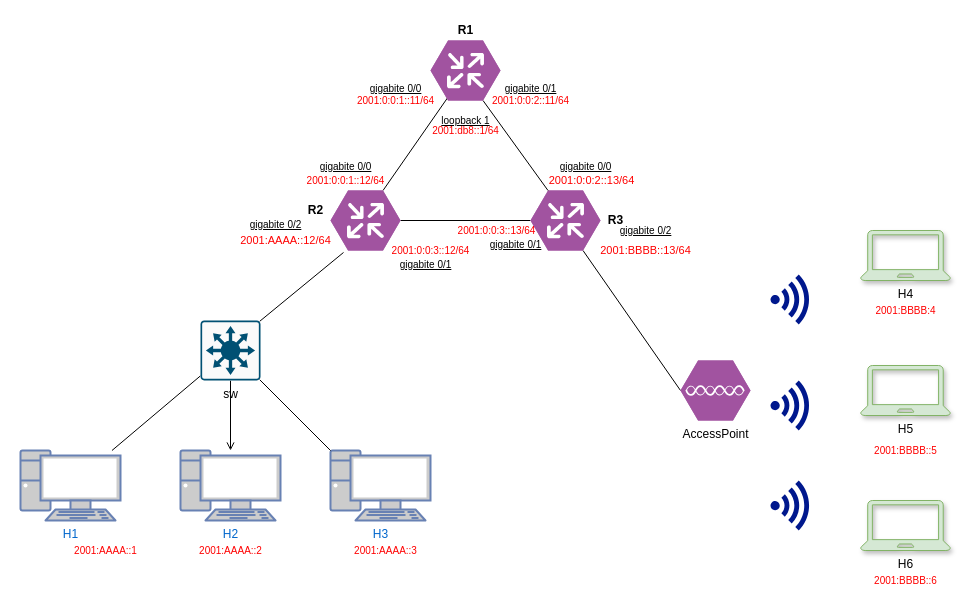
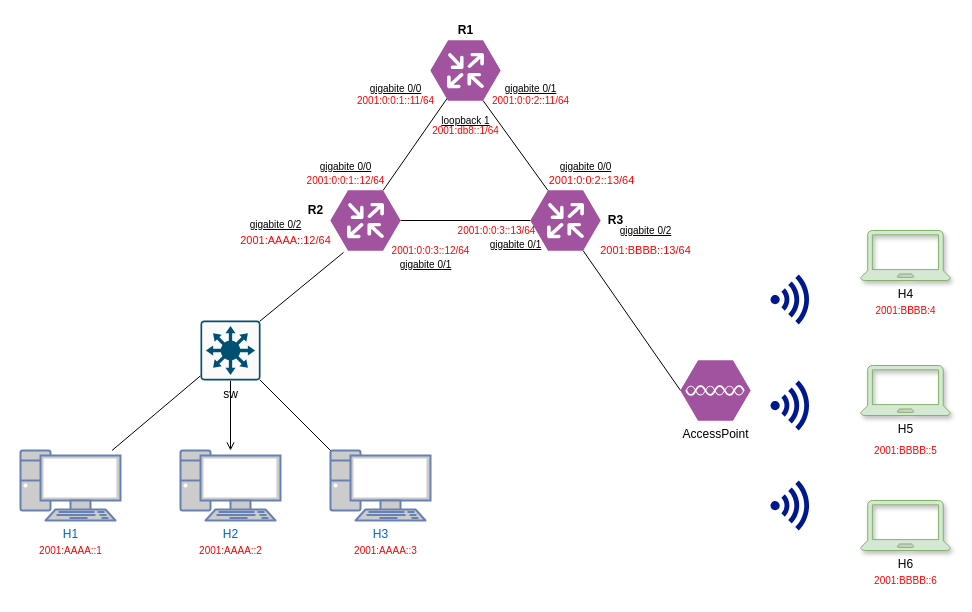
  <mxCell id="0" />
  <mxCell id="1" parent="0" />
  <mxCell id="2" value="H1" style="fontColor=#0066CC;verticalAlign=top;verticalLabelPosition=bottom;labelPosition=center;align=center;html=1;outlineConnect=0;fillColor=#CCCCCC;strokeColor=#6881B3;gradientColor=none;gradientDirection=north;strokeWidth=2;shape=mxgraph.networks.pc;" vertex="1" parent="1"><mxGeometry x="20" y="450" width="100" height="70" as="geometry" /></mxCell>
  <mxCell id="3" value="H2" style="fontColor=#0066CC;verticalAlign=top;verticalLabelPosition=bottom;labelPosition=center;align=center;html=1;outlineConnect=0;fillColor=#CCCCCC;strokeColor=#6881B3;gradientColor=none;gradientDirection=north;strokeWidth=2;shape=mxgraph.networks.pc;" vertex="1" parent="1"><mxGeometry x="180" y="450" width="100" height="70" as="geometry" /></mxCell>
  <mxCell id="4" value="H3" style="fontColor=#0066CC;verticalAlign=top;verticalLabelPosition=bottom;labelPosition=center;align=center;html=1;outlineConnect=0;fillColor=#CCCCCC;strokeColor=#6881B3;gradientColor=none;gradientDirection=north;strokeWidth=2;shape=mxgraph.networks.pc;" vertex="1" parent="1"><mxGeometry x="330" y="450" width="100" height="70" as="geometry" /></mxCell>
  <mxCell id="5" style="rounded=0;orthogonalLoop=1;jettySize=auto;html=1;endArrow=none;endFill=0;" edge="1" parent="1" source="9" target="2"><mxGeometry relative="1" as="geometry" /></mxCell>
  <mxCell id="6" style="edgeStyle=none;rounded=0;orthogonalLoop=1;jettySize=auto;html=1;exitX=0.5;exitY=1;exitDx=0;exitDy=0;exitPerimeter=0;endArrow=open;endFill=0;strokeColor=#000000;" edge="1" parent="1" source="9" target="3"><mxGeometry relative="1" as="geometry" /></mxCell>
  <mxCell id="7" style="edgeStyle=none;rounded=0;orthogonalLoop=1;jettySize=auto;html=1;exitX=0.985;exitY=0.985;exitDx=0;exitDy=0;exitPerimeter=0;entryX=0;entryY=0;entryDx=0;entryDy=0;entryPerimeter=0;endArrow=none;endFill=0;strokeColor=#000000;" edge="1" parent="1" source="9" target="4"><mxGeometry relative="1" as="geometry" /></mxCell>
  <mxCell id="8" style="edgeStyle=none;rounded=0;orthogonalLoop=1;jettySize=auto;html=1;exitX=0.985;exitY=0.015;exitDx=0;exitDy=0;exitPerimeter=0;entryX=0.186;entryY=1.033;entryDx=0;entryDy=0;entryPerimeter=0;endArrow=none;endFill=0;strokeColor=#000000;" edge="1" parent="1" source="9" target="12"><mxGeometry relative="1" as="geometry" /></mxCell>
  <mxCell id="9" value="sw" style="points=[[0.015,0.015,0],[0.985,0.015,0],[0.985,0.985,0],[0.015,0.985,0],[0.25,0,0],[0.5,0,0],[0.75,0,0],[1,0.25,0],[1,0.5,0],[1,0.75,0],[0.75,1,0],[0.5,1,0],[0.25,1,0],[0,0.75,0],[0,0.5,0],[0,0.25,0]];verticalLabelPosition=bottom;html=1;verticalAlign=top;aspect=fixed;align=center;pointerEvents=1;shape=mxgraph.cisco19.rect;prIcon=l3_switch;fillColor=#FAFAFA;strokeColor=#005073;" vertex="1" parent="1"><mxGeometry x="200" y="320" width="60" height="60" as="geometry" /></mxCell>
  <mxCell id="10" style="edgeStyle=none;rounded=0;orthogonalLoop=1;jettySize=auto;html=1;exitX=1;exitY=0.5;exitDx=0;exitDy=0;exitPerimeter=0;entryX=0;entryY=0.5;entryDx=0;entryDy=0;entryPerimeter=0;endArrow=none;endFill=0;strokeColor=#000000;" edge="1" parent="1" source="12" target="14"><mxGeometry relative="1" as="geometry" /></mxCell>
  <mxCell id="11" style="edgeStyle=none;rounded=0;orthogonalLoop=1;jettySize=auto;html=1;exitX=0.75;exitY=0;exitDx=0;exitDy=0;exitPerimeter=0;entryX=0.257;entryY=0.933;entryDx=0;entryDy=0;entryPerimeter=0;endArrow=none;endFill=0;strokeColor=#000000;" edge="1" parent="1" source="12" target="16"><mxGeometry relative="1" as="geometry" /></mxCell>
  <mxCell id="12" value="" style="verticalLabelPosition=bottom;html=1;fillColor=#A153A0;strokeColor=#ffffff;verticalAlign=top;align=center;points=[[0,0.5,0],[0.125,0.25,0],[0.25,0,0],[0.5,0,0],[0.75,0,0],[0.875,0.25,0],[1,0.5,0],[0.875,0.75,0],[0.75,1,0],[0.5,1,0],[0.125,0.75,0]];pointerEvents=1;shape=mxgraph.cisco_safe.compositeIcon;bgIcon=mxgraph.cisco_safe.design.blank_device;resIcon=mxgraph.cisco_safe.design.router;" vertex="1" parent="1"><mxGeometry x="330" y="190" width="70" height="60" as="geometry" /></mxCell>
  <mxCell id="13" style="edgeStyle=none;rounded=0;orthogonalLoop=1;jettySize=auto;html=1;exitX=0.75;exitY=1;exitDx=0;exitDy=0;exitPerimeter=0;entryX=0;entryY=0.5;entryDx=0;entryDy=0;entryPerimeter=0;endArrow=none;endFill=0;strokeColor=#000000;" edge="1" parent="1" source="14" target="17"><mxGeometry relative="1" as="geometry" /></mxCell>
  <mxCell id="14" value="" style="verticalLabelPosition=bottom;html=1;fillColor=#A153A0;strokeColor=#ffffff;verticalAlign=top;align=center;points=[[0,0.5,0],[0.125,0.25,0],[0.25,0,0],[0.5,0,0],[0.75,0,0],[0.875,0.25,0],[1,0.5,0],[0.875,0.75,0],[0.75,1,0],[0.5,1,0],[0.125,0.75,0]];pointerEvents=1;shape=mxgraph.cisco_safe.compositeIcon;bgIcon=mxgraph.cisco_safe.design.blank_device;resIcon=mxgraph.cisco_safe.design.router;" vertex="1" parent="1"><mxGeometry x="530" y="190" width="70" height="60" as="geometry" /></mxCell>
  <mxCell id="15" style="edgeStyle=none;rounded=0;orthogonalLoop=1;jettySize=auto;html=1;exitX=0.75;exitY=1;exitDx=0;exitDy=0;exitPerimeter=0;entryX=0.25;entryY=0;entryDx=0;entryDy=0;entryPerimeter=0;endArrow=none;endFill=0;strokeColor=#000000;" edge="1" parent="1" source="16" target="14"><mxGeometry relative="1" as="geometry" /></mxCell>
  <mxCell id="16" value="" style="verticalLabelPosition=bottom;html=1;fillColor=#A153A0;strokeColor=#ffffff;verticalAlign=top;align=center;points=[[0,0.5,0],[0.125,0.25,0],[0.25,0,0],[0.5,0,0],[0.75,0,0],[0.875,0.25,0],[1,0.5,0],[0.875,0.75,0],[0.75,1,0],[0.5,1,0],[0.125,0.75,0]];pointerEvents=1;shape=mxgraph.cisco_safe.compositeIcon;bgIcon=mxgraph.cisco_safe.design.blank_device;resIcon=mxgraph.cisco_safe.design.router;" vertex="1" parent="1"><mxGeometry x="430" y="40" width="70" height="60" as="geometry" /></mxCell>
  <mxCell id="17" value="AccessPoint" style="verticalLabelPosition=bottom;html=1;fillColor=#A153A0;strokeColor=#ffffff;verticalAlign=top;align=center;points=[[0,0.5,0],[0.125,0.25,0],[0.25,0,0],[0.5,0,0],[0.75,0,0],[0.875,0.25,0],[1,0.5,0],[0.875,0.75,0],[0.75,1,0],[0.5,1,0],[0.125,0.75,0]];pointerEvents=1;shape=mxgraph.cisco_safe.compositeIcon;bgIcon=mxgraph.cisco_safe.design.blank_device;resIcon=mxgraph.cisco_safe.design.access_point;" vertex="1" parent="1"><mxGeometry x="680" y="360" width="70" height="60" as="geometry" /></mxCell>
  <mxCell id="18" value="H6" style="pointerEvents=1;shadow=1;dashed=0;html=1;strokeColor=#82b366;fillColor=#d5e8d4;labelPosition=center;verticalLabelPosition=bottom;verticalAlign=top;outlineConnect=0;align=center;shape=mxgraph.office.devices.laptop;" vertex="1" parent="1"><mxGeometry x="860" y="500" width="90" height="50" as="geometry" /></mxCell>
  <mxCell id="19" value="H5" style="pointerEvents=1;shadow=1;dashed=0;html=1;strokeColor=#82b366;fillColor=#d5e8d4;labelPosition=center;verticalLabelPosition=bottom;verticalAlign=top;outlineConnect=0;align=center;shape=mxgraph.office.devices.laptop;" vertex="1" parent="1"><mxGeometry x="860" y="365" width="90" height="50" as="geometry" /></mxCell>
  <mxCell id="20" value="H4" style="pointerEvents=1;shadow=1;dashed=0;html=1;strokeColor=#82b366;fillColor=#d5e8d4;labelPosition=center;verticalLabelPosition=bottom;verticalAlign=top;outlineConnect=0;align=center;shape=mxgraph.office.devices.laptop;" vertex="1" parent="1"><mxGeometry x="860" y="230" width="90" height="50" as="geometry" /></mxCell>
  <mxCell id="21" value="R3" style="text;html=1;align=center;verticalAlign=middle;resizable=0;points=[];autosize=1;fontStyle=1" vertex="1" parent="1"><mxGeometry x="600" y="210" width="30" height="20" as="geometry" /></mxCell>
  <mxCell id="22" value="R1" style="text;html=1;align=center;verticalAlign=middle;resizable=0;points=[];autosize=1;fontStyle=1" vertex="1" parent="1"><mxGeometry x="450" y="20" width="30" height="20" as="geometry" /></mxCell>
  <mxCell id="23" value="R2" style="text;html=1;align=center;verticalAlign=middle;resizable=0;points=[];autosize=1;fontStyle=1" vertex="1" parent="1"><mxGeometry x="300" y="200" width="30" height="20" as="geometry" /></mxCell>
  <mxCell id="24" value="2001:BBBB::13/64" style="text;html=1;align=center;verticalAlign=middle;resizable=0;points=[];autosize=1;fontSize=11;fontColor=#FF0000;" vertex="1" parent="1"><mxGeometry x="590" y="240" width="110" height="20" as="geometry" /></mxCell>
  <mxCell id="25" value="2001:0:0:3::13/64" style="text;html=1;align=center;verticalAlign=middle;resizable=0;points=[];autosize=1;fontSize=10;fontStyle=0;fontColor=#FF0000;" vertex="1" parent="1"><mxGeometry x="451" y="220" width="90" height="20" as="geometry" /></mxCell>
  <mxCell id="26" value="2001:0:0:2::13/64" style="text;html=1;align=center;verticalAlign=middle;resizable=0;points=[];autosize=1;fontSize=11;fontColor=#FF0000;" vertex="1" parent="1"><mxGeometry x="541" y="170" width="100" height="20" as="geometry" /></mxCell>
  <mxCell id="27" value="2001:AAAA::12/64" style="text;html=1;align=center;verticalAlign=middle;resizable=0;points=[];autosize=1;fontSize=11;fontColor=#FF0000;" vertex="1" parent="1"><mxGeometry x="230" y="230" width="110" height="20" as="geometry" /></mxCell>
  <mxCell id="28" value="&lt;span id=&quot;docs-internal-guid-70469a81-7fff-3385-b875-99ab453dd5ec&quot; style=&quot;font-size: 10px;&quot;&gt;&lt;span style=&quot;font-family: &amp;quot;proxima nova&amp;quot;, sans-serif; background-color: transparent; vertical-align: baseline; font-size: 10px;&quot;&gt;&lt;font style=&quot;font-size: 10px;&quot;&gt;2001:0:0:3::12/64&lt;/font&gt;&lt;/span&gt;&lt;/span&gt;" style="text;html=1;align=center;verticalAlign=middle;resizable=0;points=[];autosize=1;fontSize=10;fontColor=#FF0000;" vertex="1" parent="1"><mxGeometry x="385" y="240" width="90" height="20" as="geometry" /></mxCell>
  <mxCell id="29" value="2001:0:0:1::12/64" style="text;html=1;align=center;verticalAlign=middle;resizable=0;points=[];autosize=1;fontSize=10;fontColor=#FF0000;" vertex="1" parent="1"><mxGeometry x="300" y="170" width="90" height="20" as="geometry" /></mxCell>
  <mxCell id="30" value="2001:0:0:2::11/64" style="text;html=1;align=center;verticalAlign=middle;resizable=0;points=[];autosize=1;fontSize=10;fontColor=#FF0000;" vertex="1" parent="1"><mxGeometry x="485" y="90" width="90" height="20" as="geometry" /></mxCell>
  <mxCell id="31" value="2001:0:0:1::11/64" style="text;html=1;align=center;verticalAlign=middle;resizable=0;points=[];autosize=1;fontSize=10;fontColor=#FF0000;" vertex="1" parent="1"><mxGeometry x="350" y="90" width="90" height="20" as="geometry" /></mxCell>
  <mxCell id="32" value="2001:db8::1/64" style="text;html=1;align=center;verticalAlign=middle;resizable=0;points=[];autosize=1;fontSize=10;fontColor=#FF0000;" vertex="1" parent="1"><mxGeometry x="425" y="120" width="80" height="20" as="geometry" /></mxCell>
  <mxCell id="33" value="loopback 1" style="text;html=1;align=center;verticalAlign=middle;resizable=0;points=[];autosize=1;fontSize=10;fontStyle=4" vertex="1" parent="1"><mxGeometry x="435" y="110" width="60" height="20" as="geometry" /></mxCell>
  <mxCell id="34" value="gigabite 0/0" style="text;html=1;align=center;verticalAlign=middle;resizable=0;points=[];autosize=1;fontSize=10;fontStyle=4" vertex="1" parent="1"><mxGeometry x="360" y="78" width="70" height="20" as="geometry" /></mxCell>
  <mxCell id="35" value="gigabite 0/1" style="text;html=1;align=center;verticalAlign=middle;resizable=0;points=[];autosize=1;fontSize=10;fontStyle=4" vertex="1" parent="1"><mxGeometry x="495" y="78" width="70" height="20" as="geometry" /></mxCell>
  <mxCell id="36" value="gigabite 0/0" style="text;html=1;align=center;verticalAlign=middle;resizable=0;points=[];autosize=1;fontSize=10;fontStyle=4" vertex="1" parent="1"><mxGeometry x="310" y="156" width="70" height="20" as="geometry" /></mxCell>
  <mxCell id="37" value="gigabite 0/0" style="text;html=1;align=center;verticalAlign=middle;resizable=0;points=[];autosize=1;fontSize=10;fontStyle=4" vertex="1" parent="1"><mxGeometry x="550" y="156" width="70" height="20" as="geometry" /></mxCell>
  <mxCell id="38" value="gigabite 0/1" style="text;html=1;align=center;verticalAlign=middle;resizable=0;points=[];autosize=1;fontSize=10;fontStyle=4" vertex="1" parent="1"><mxGeometry x="390" y="254" width="70" height="20" as="geometry" /></mxCell>
  <mxCell id="39" value="gigabite 0/1" style="text;html=1;align=center;verticalAlign=middle;resizable=0;points=[];autosize=1;fontSize=10;fontStyle=4" vertex="1" parent="1"><mxGeometry x="480" y="234" width="70" height="20" as="geometry" /></mxCell>
  <mxCell id="40" value="gigabite 0/2" style="text;html=1;align=center;verticalAlign=middle;resizable=0;points=[];autosize=1;fontSize=10;fontStyle=4" vertex="1" parent="1"><mxGeometry x="610" y="220" width="70" height="20" as="geometry" /></mxCell>
  <mxCell id="41" value="gigabite 0/2" style="text;html=1;align=center;verticalAlign=middle;resizable=0;points=[];autosize=1;fontSize=10;fontStyle=4" vertex="1" parent="1"><mxGeometry x="240" y="214" width="70" height="20" as="geometry" /></mxCell>
- <mxCell id="42" value="2001:AAAA::1" style="text;html=1;align=center;verticalAlign=middle;resizable=0;points=[];autosize=1;fontSize=10;fontColor=#FF0000;" vertex="1" parent="1"><mxGeometry x="65" y="540" width="80" height="20" as="geometry" /></mxCell>
+ <mxCell id="42" value="2001:AAAA::1" style="text;html=1;align=center;verticalAlign=middle;resizable=0;points=[];autosize=1;fontSize=10;fontColor=#FF0000;" vertex="1" parent="1"><mxGeometry x="30" y="540" width="80" height="20" as="geometry" /></mxCell>
  <mxCell id="43" value="2001:AAAA::2" style="text;html=1;align=center;verticalAlign=middle;resizable=0;points=[];autosize=1;fontSize=10;fontColor=#FF0000;" vertex="1" parent="1"><mxGeometry x="190" y="540" width="80" height="20" as="geometry" /></mxCell>
  <mxCell id="44" value="2001:AAAA::3" style="text;html=1;align=center;verticalAlign=middle;resizable=0;points=[];autosize=1;fontSize=10;fontColor=#FF0000;" vertex="1" parent="1"><mxGeometry x="345" y="540" width="80" height="20" as="geometry" /></mxCell>
  <mxCell id="45" value="2001:BBBB:4" style="text;html=1;align=center;verticalAlign=middle;resizable=0;points=[];autosize=1;fontSize=10;fontColor=#FF0000;" vertex="1" parent="1"><mxGeometry x="865" y="300" width="80" height="20" as="geometry" /></mxCell>
  <mxCell id="46" value="2001:BBBB::5" style="text;html=1;align=center;verticalAlign=middle;resizable=0;points=[];autosize=1;fontSize=10;fontColor=#FF0000;" vertex="1" parent="1"><mxGeometry x="865" y="440" width="80" height="20" as="geometry" /></mxCell>
  <mxCell id="47" value="2001:BBBB::6" style="text;html=1;align=center;verticalAlign=middle;resizable=0;points=[];autosize=1;fontSize=10;fontColor=#FF0000;" vertex="1" parent="1"><mxGeometry x="865" y="570" width="80" height="20" as="geometry" /></mxCell>
  <mxCell id="48" value="" style="aspect=fixed;pointerEvents=1;shadow=0;dashed=0;html=1;strokeColor=none;labelPosition=center;verticalLabelPosition=bottom;verticalAlign=top;align=center;fillColor=#00188D;shape=mxgraph.mscae.enterprise.wireless_connection;fontSize=10;fontColor=#FF0000;rotation=0;" vertex="1" parent="1"><mxGeometry x="770" y="380" width="42" height="50" as="geometry" /></mxCell>
  <mxCell id="49" value="" style="aspect=fixed;pointerEvents=1;shadow=0;dashed=0;html=1;strokeColor=none;labelPosition=center;verticalLabelPosition=bottom;verticalAlign=top;align=center;fillColor=#00188D;shape=mxgraph.mscae.enterprise.wireless_connection;fontSize=10;fontColor=#FF0000;rotation=0;" vertex="1" parent="1"><mxGeometry x="770" y="274" width="42" height="50" as="geometry" /></mxCell>
  <mxCell id="50" value="" style="aspect=fixed;pointerEvents=1;shadow=0;dashed=0;html=1;strokeColor=none;labelPosition=center;verticalLabelPosition=bottom;verticalAlign=top;align=center;fillColor=#00188D;shape=mxgraph.mscae.enterprise.wireless_connection;fontSize=10;fontColor=#FF0000;rotation=0;" vertex="1" parent="1"><mxGeometry x="770" y="480" width="42" height="50" as="geometry" /></mxCell>
